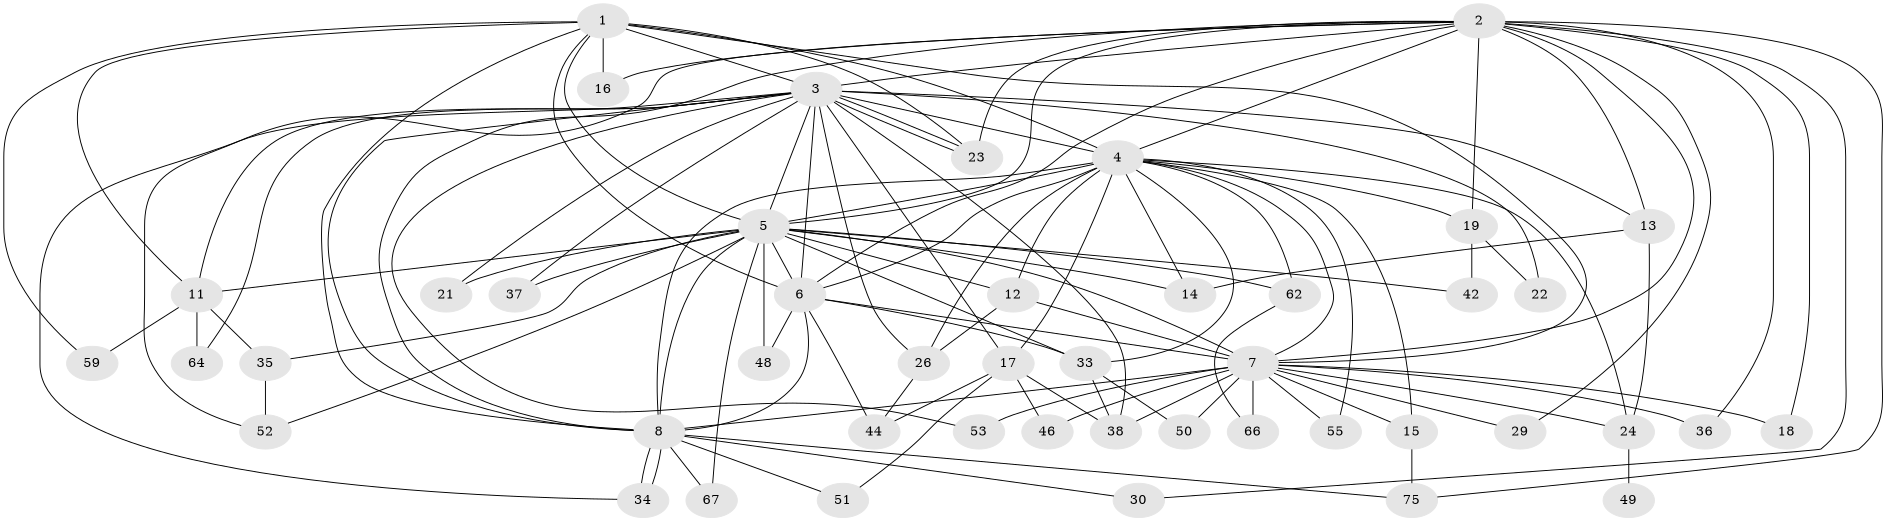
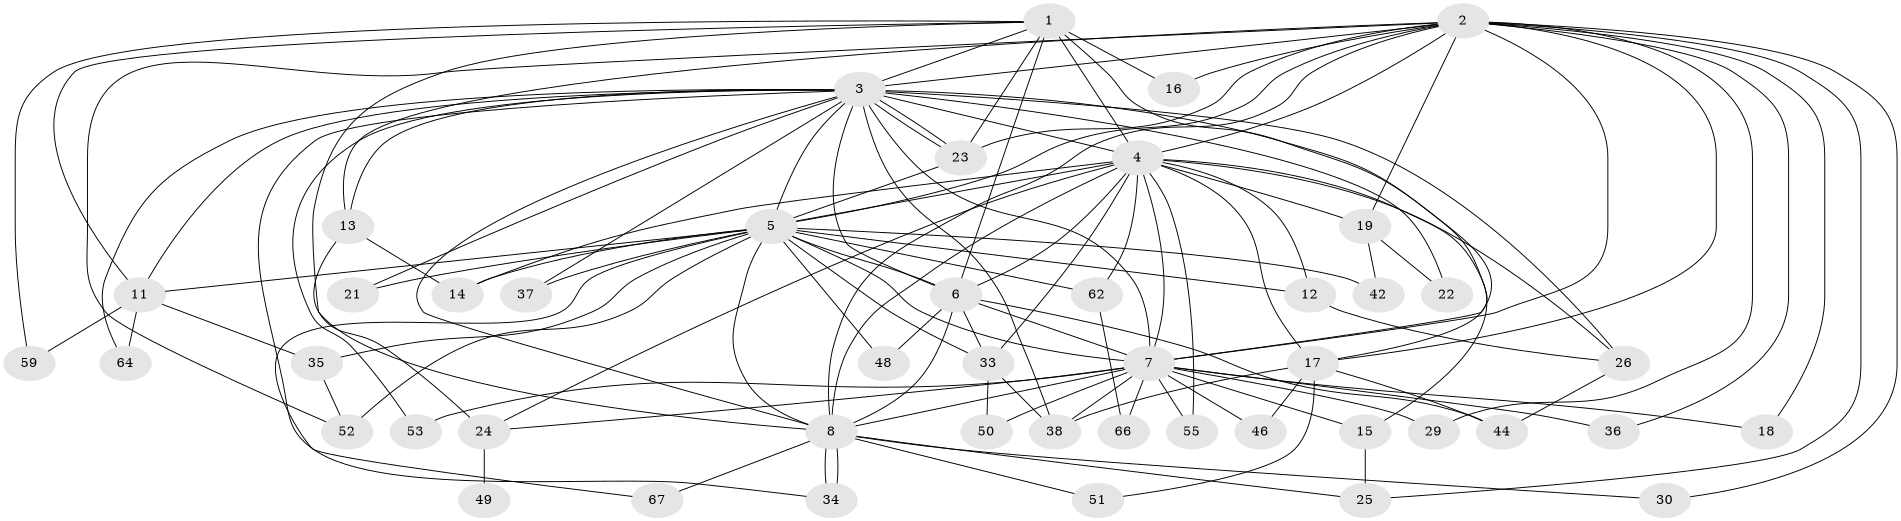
  graph {
    node [color=gray90 style=filled]
    1 [super="+60"]
    3 [super="+57"]
    4 [super="+47"]
    5 [super="+9"]
    6 [super="+63"]
    7 [super="+10"]
    8 [super="+28"]
    11 [super="+31"]
    16
    59
    23
    2 [super="+27"]
    13
    18
    19 [super="+40"]
-   25 [super="+54" label=75]
+   25 [super="+54"]
    29
    30
    36
    52
    17 [super="+58"]
    21
    22
    26 [super="+32"]
    34 [super="+39"]
    37
    38 [super="+56"]
    53
    64
    12
    14 [super="+43"]
    15
    24 [super="+45"]
    33 [super="+65"]
    55
    62
    35 [super="+61"]
    42
    48
    67
    44
    46
    50
    66
    51
    49
    1 -- 3
    1 -- 4 [weight=2]
-   1 -- 5 [weight=2]
+   23 -- 5 [weight=2]
    1 -- 6
    1 -- 7 [weight=2]
    1 -- 8
    1 -- 11
    1 -- 16
    1 -- 59
    1 -- 23
    3 -- 4 [weight=2]
    3 -- 5 [weight=2]
    3 -- 6
-   12 -- 7 [weight=2]
+   3 -- 7 [weight=2]
    3 -- 8
    3 -- 11
    3 -- 23
    3 -- 23
    3 -- 13
    3 -- 17
    3 -- 21
    3 -- 22
    3 -- 26
    3 -- 34
    3 -- 37
    3 -- 38
    3 -- 53
    3 -- 64
    4 -- 5 [weight=2]
    4 -- 6
    4 -- 7 [weight=2]
    4 -- 8 [weight=3]
    4 -- 19
    4 -- 17
    4 -- 26
    4 -- 12
    4 -- 14
    4 -- 15
    4 -- 24
    4 -- 33
    4 -- 55
    4 -- 62
    5 -- 6 [weight=2]
    5 -- 7 [weight=4]
    5 -- 8 [weight=2]
    5 -- 11
    5 -- 52
    5 -- 21
    5 -- 37
    5 -- 12
    5 -- 14
    5 -- 33
    5 -- 62
    5 -- 35
    5 -- 42
    5 -- 48
    5 -- 67
    6 -- 7 [weight=2]
    6 -- 8
    6 -- 33
    6 -- 48
    6 -- 44
    7 -- 8 [weight=2]
    7 -- 18
    7 -- 29
    7 -- 36
    7 -- 38
    7 -- 53
    7 -- 15
    7 -- 24
    7 -- 55
    7 -- 46
    7 -- 50
    7 -- 66
    8 -- 25
    8 -- 30
    8 -- 34
    8 -- 34
    8 -- 67
    8 -- 51
    11 -- 59
    11 -- 64
    11 -- 35
    2 -- 3
    2 -- 4
    2 -- 5 [weight=2]
-   2 -- 6
+   2 -- 17
    2 -- 7 [weight=2]
    2 -- 8
    2 -- 16
    2 -- 23
    2 -- 13
    2 -- 18
    2 -- 19 [weight=2]
    2 -- 25
    2 -- 29
    2 -- 30
    2 -- 36
    2 -- 52
    13 -- 14
    13 -- 24
    19 -- 22
    19 -- 42
    17 -- 38
    17 -- 44
    17 -- 46
    17 -- 51
    26 -- 44
    12 -- 26
    15 -- 25
    24 -- 49
    33 -- 38
    33 -- 50
    62 -- 66
    35 -- 52
  }
